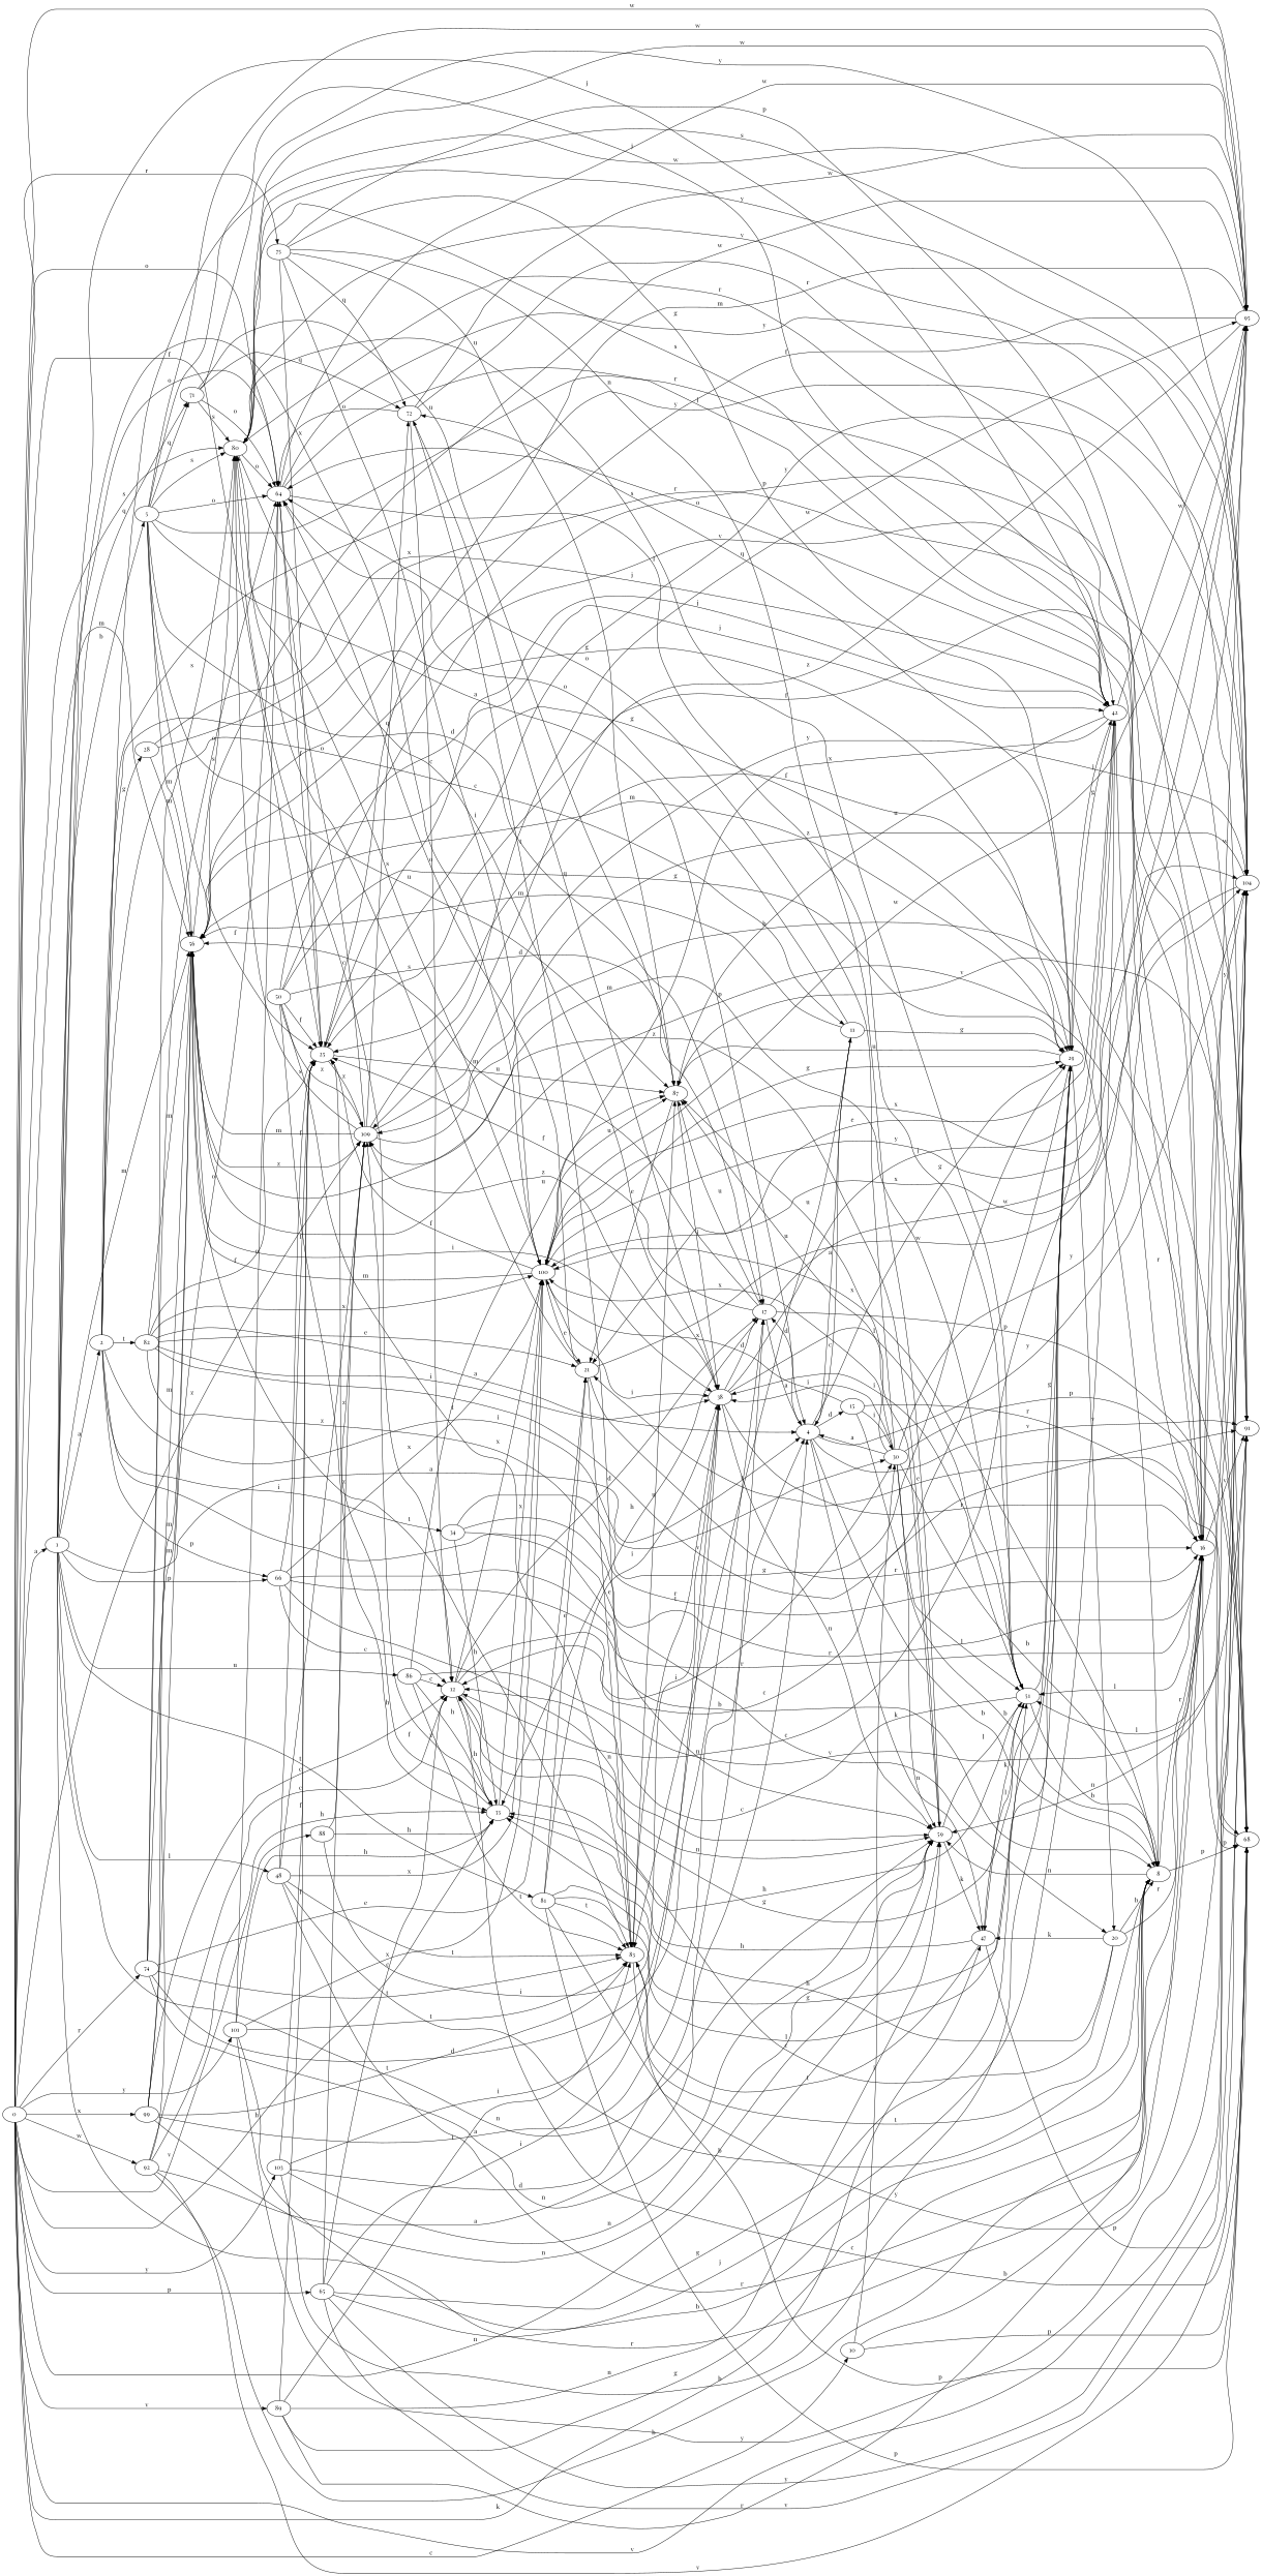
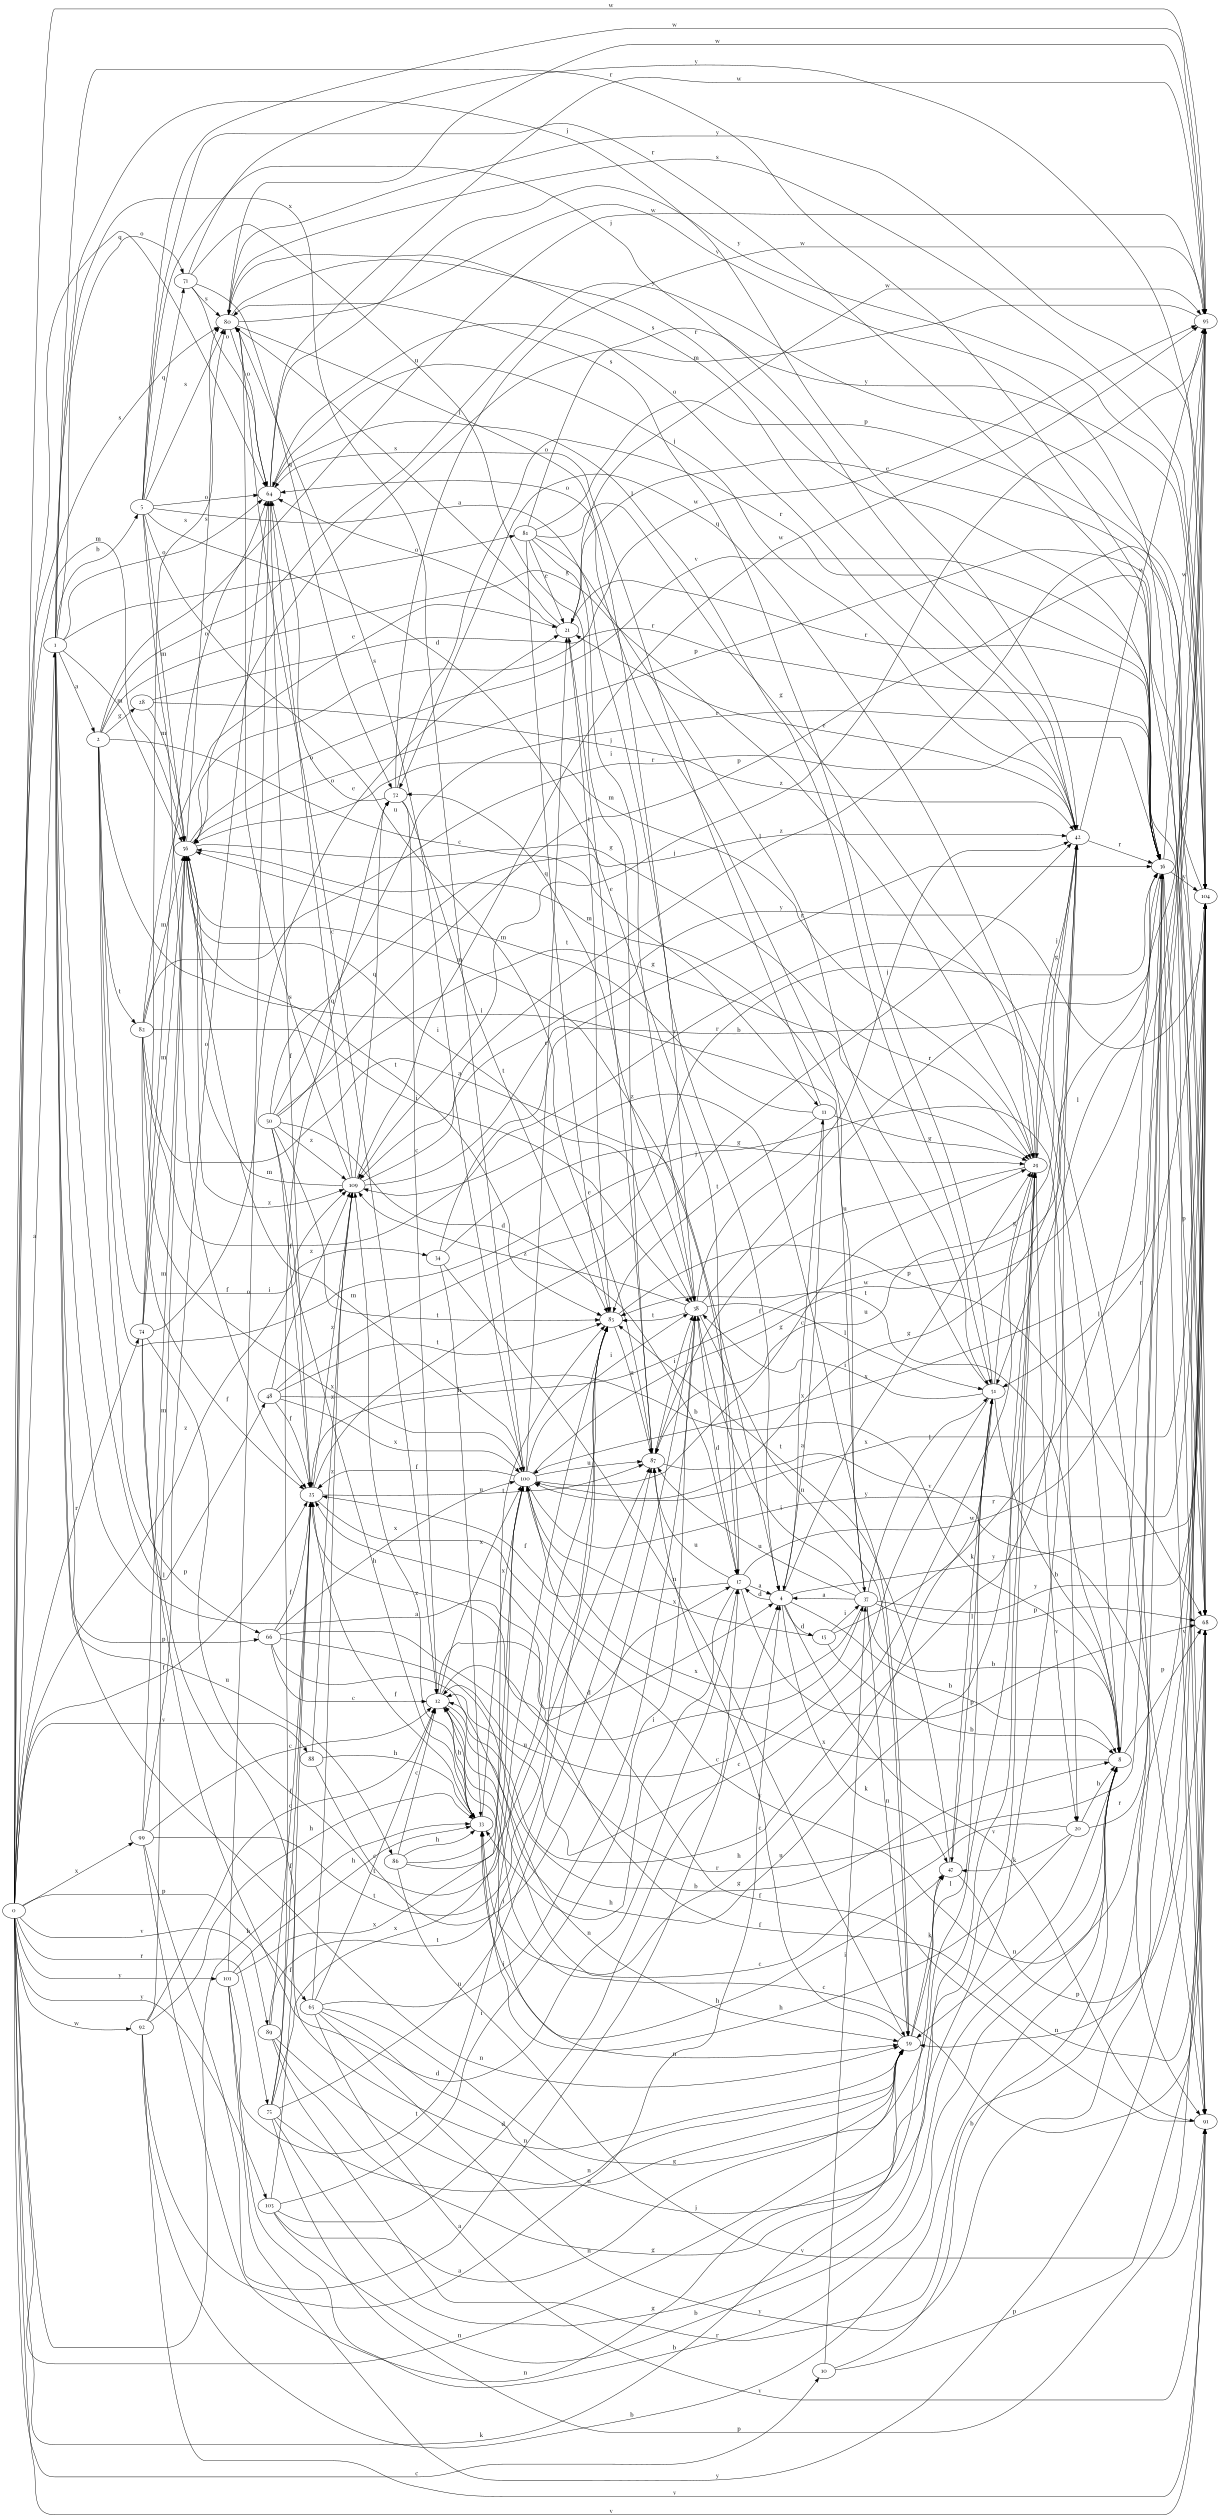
  strict digraph {
    fontname="Playfair Display"
    rankdir=LR
    node [fontname="Playfair Display"]
    edge [fontname="Playfair Display"]
    0
    1
    10
    25
    33
    47
    56
    59
    64
    65
    74
    75
    80
    88
    89
    91
    92
    95
    99
    101
    103
    109
    2
    4
    5
    42
    48
    66
    71
    n30 [label=36]
    81
    86
    100
-   37 [label=30]
+   37
    8
    68
    104
    87
    83
    51
    29
    38
    12
    17
    21
    72
    11
    20
    28
    34
    82
    15
    50
    0 -> 1 [label=a]
    0 -> 10 [label=c]
    0 -> 25 [label=f]
    0 -> 33 [label=h]
    0 -> 47 [label=k]
    0 -> 56 [label=m]
    0 -> 59 [label=n]
    0 -> 64 [label=o]
    0 -> 65 [label=p]
    0 -> 74 [label=r]
    0 -> 75 [label=r]
    0 -> 80 [label=s]
    0 -> 88 [label=v]
    0 -> 89 [label=v]
    0 -> 91 [label=v]
    0 -> 92 [label=w]
    0 -> 95 [label=w]
    0 -> 99 [label=x]
    0 -> 101 [label=y]
    0 -> 103 [label=y]
    0 -> 109 [label=z]
    1 -> 56 [label=m]
    1 -> 59 [label=n]
    1 -> 64 [label=o]
    1 -> 2 [label=a]
    1 -> 4 [label=a]
    1 -> 5 [label=b]
    1 -> 42 [label=j]
    1 -> 48 [label=l]
    1 -> 66 [label=p]
    1 -> 71 [label=q]
    1 -> n30 [label=r]
    1 -> 81 [label=t]
    1 -> 86 [label=u]
    1 -> 100 [label=x]
    10 -> 37 [label=i]
    10 -> 8 [label=b]
    10 -> 68 [label=p]
    25 -> 109 [label=z]
    25 -> 42 [label=j]
    25 -> 104 [label=y]
    25 -> 87 [label=u]
    33 -> 25 [label=f]
    33 -> 109 [label=z]
    33 -> 100 [label=x]
    47 -> 33 [label=h]
    47 -> 68 [label=p]
    47 -> 83 [label=t]
    47 -> 51 [label=l]
    56 -> 80 [label=s]
    56 -> 91 [label=v]
    56 -> 95 [label=w]
    56 -> 109 [label=z]
    56 -> 68 [label=p]
    56 -> 83 [label=t]
    56 -> 29 [label=g]
    56 -> 38 [label=i]
    59 -> 47 [label=k]
    59 -> 109 [label=z]
    59 -> 87 [label=u]
    59 -> 51 [label=l]
    64 -> 25 [label=f]
    64 -> 95 [label=w]
    64 -> 42 [label=j]
    64 -> 104 [label=y]
    64 -> 51 [label=l]
    65 -> 91 [label=v]
    65 -> 109 [label=z]
    65 -> 42 [label=j]
    65 -> 104 [label=y]
    65 -> 29 [label=g]
    65 -> 38 [label=i]
    65 -> 12 [label=c]
    74 -> 56 [label=m]
    74 -> 59 [label=n]
    74 -> 64 [label=o]
    74 -> 80 [label=s]
    74 -> 83 [label=t]
    74 -> 17 [label=d]
    74 -> 21 [label=e]
    75 -> 25 [label=f]
    75 -> 59 [label=n]
    75 -> 100 [label=x]
    75 -> 68 [label=p]
    75 -> 87 [label=u]
    75 -> 29 [label=g]
    75 -> 72 [label=q]
    80 -> 64 [label=o]
    80 -> 91 [label=v]
    80 -> 95 [label=w]
    80 -> n30 [label=r]
    80 -> 104 [label=y]
    80 -> 38 [label=i]
    80 -> 12 [label=c]
    88 -> 33 [label=h]
    88 -> 109 [label=z]
    88 -> 38 [label=i]
    89 -> 25 [label=f]
    89 -> 59 [label=n]
    89 -> n30 [label=r]
    89 -> 83 [label=t]
    89 -> 29 [label=g]
    91 -> 25 [label=f]
    92 -> 33 [label=h]
    92 -> 56 [label=m]
    92 -> 91 [label=v]
    92 -> 4 [label=a]
    92 -> 8 [label=b]
    92 -> 12 [label=c]
    95 -> 25 [label=f]
    95 -> 56 [label=m]
    95 -> 109 [label=z]
    95 -> 100 [label=x]
    99 -> 56 [label=m]
    99 -> 59 [label=n]
    99 -> 64 [label=o]
    99 -> 4 [label=a]
    99 -> 83 [label=t]
    99 -> 12 [label=c]
    101 -> 33 [label=h]
    101 -> 64 [label=o]
    101 -> 100 [label=x]
    101 -> 8 [label=b]
    101 -> 104 [label=y]
    101 -> 83 [label=t]
    103 -> 25 [label=f]
    103 -> 59 [label=n]
    103 -> 8 [label=b]
    103 -> 38 [label=i]
    103 -> 17 [label=d]
    109 -> 56 [label=m]
    109 -> 64 [label=o]
    109 -> 80 [label=s]
    109 -> 95 [label=w]
    109 -> 8 [label=b]
    109 -> 104 [label=y]
    109 -> 72 [label=q]
    2 -> 95 [label=w]
    2 -> 66 [label=p]
    2 -> 37 [label=i]
    2 -> 104 [label=y]
    2 -> 29 [label=g]
    2 -> 11 [label=c]
    2 -> 20 [label=e]
    2 -> 28 [label=g]
    2 -> 34 [label=i]
    2 -> 82 [label=t]
    4 -> 47 [label=k]
    4 -> 91 [label=v]
    4 -> 8 [label=b]
    4 -> 104 [label=y]
    4 -> 29 [label=g]
    4 -> 17 [label=d]
    4 -> 11 [label=c]
    4 -> 15 [label=d]
    5 -> 25 [label=f]
    5 -> 56 [label=m]
    5 -> 64 [label=o]
    5 -> 80 [label=s]
    5 -> 95 [label=w]
    5 -> 4 [label=a]
    5 -> 42 [label=j]
    5 -> 71 [label=q]
    5 -> n30 [label=r]
    5 -> 87 [label=u]
    5 -> 17 [label=d]
    42 -> 64 [label=o]
    42 -> 80 [label=s]
    42 -> 95 [label=w]
    42 -> n30 [label=r]
    42 -> 100 [label=x]
    42 -> 87 [label=u]
    42 -> 29 [label=g]
    42 -> 12 [label=c]
    42 -> 21 [label=e]
    48 -> 25 [label=f]
    48 -> 109 [label=z]
    48 -> n30 [label=r]
    48 -> 100 [label=x]
    48 -> 8 [label=b]
    48 -> 83 [label=t]
    66 -> 25 [label=f]
    66 -> 59 [label=n]
    66 -> n30 [label=r]
    66 -> 100 [label=x]
    66 -> 8 [label=b]
    66 -> 12 [label=c]
    71 -> 64 [label=o]
    71 -> 80 [label=s]
    71 -> 104 [label=y]
    71 -> 87 [label=u]
    71 -> 72 [label=q]
    n30 -> 91 [label=v]
    n30 -> 95 [label=w]
    n30 -> 68 [label=p]
    n30 -> 104 [label=y]
    n30 -> 51 [label=l]
    81 -> 68 [label=p]
    81 -> 104 [label=y]
    81 -> 83 [label=t]
    81 -> 51 [label=l]
    81 -> 29 [label=g]
    81 -> 38 [label=i]
    81 -> 21 [label=e]
    86 -> 33 [label=h]
    86 -> 91 [label=v]
    86 -> 87 [label=u]
    86 -> 83 [label=t]
    86 -> 12 [label=c]
    100 -> 25 [label=f]
    100 -> 56 [label=m]
    100 -> 80 [label=s]
    100 -> 95 [label=w]
    100 -> 104 [label=y]
    100 -> 87 [label=u]
    100 -> 29 [label=g]
    100 -> 38 [label=i]
    100 -> 21 [label=e]
    37 -> 59 [label=n]
    37 -> 64 [label=o]
    37 -> 4 [label=a]
    37 -> 100 [label=x]
    37 -> 8 [label=b]
    37 -> 68 [label=p]
    37 -> 104 [label=y]
    37 -> 87 [label=u]
    37 -> 51 [label=l]
    37 -> 38 [label=i]
    8 -> 59 [label=n]
    8 -> n30 [label=r]
    8 -> 100 [label=x]
    8 -> 68 [label=p]
    8 -> 83 [label=t]
    68 -> 25 [label=f]
    68 -> 12 [label=c]
    68 -> 21 [label=e]
    104 -> 59 [label=n]
    104 -> 80 [label=s]
    104 -> 109 [label=z]
    104 -> 100 [label=x]
    104 -> 51 [label=l]
    87 -> 91 [label=v]
    87 -> 38 [label=i]
    87 -> 21 [label=e]
    83 -> 68 [label=p]
    83 -> 87 [label=u]
    51 -> 33 [label=h]
    51 -> 47 [label=k]
    51 -> 56 [label=m]
    51 -> 80 [label=s]
    51 -> 8 [label=b]
    51 -> 29 [label=g]
    51 -> 38 [label=i]
    51 -> 12 [label=c]
    29 -> 56 [label=m]
    29 -> 42 [label=j]
    29 -> 87 [label=u]
    29 -> 12 [label=c]
    29 -> 72 [label=q]
    29 -> 20 [label=v]
    38 -> 59 [label=n]
    38 -> 109 [label=z]
    38 -> 42 [label=j]
    38 -> n30 [label=r]
    38 -> 83 [label=t]
    38 -> 51 [label=l]
    38 -> 17 [label=d]
    38 -> 72 [label=q]
    12 -> 33 [label=h]
    12 -> 59 [label=n]
    12 -> 100 [label=x]
    12 -> 37 [label=i]
    12 -> 29 [label=g]
    12 -> 17 [label=d]
    17 -> 25 [label=f]
    17 -> 33 [label=h]
    17 -> 56 [label=m]
    17 -> 95 [label=w]
    17 -> 4 [label=a]
    17 -> 68 [label=p]
    17 -> 87 [label=u]
    21 -> 64 [label=o]
    21 -> 80 [label=s]
    21 -> 95 [label=w]
    21 -> n30 [label=r]
    21 -> 83 [label=t]
    72 -> 64 [label=o]
    72 -> 95 [label=w]
    72 -> n30 [label=r]
    72 -> 83 [label=t]
    72 -> 12 [label=c]
    11 -> 56 [label=m]
    11 -> 64 [label=o]
    11 -> 4 [label=a]
    11 -> 83 [label=t]
    11 -> 29 [label=g]
    20 -> 33 [label=h]
    20 -> 47 [label=k]
    20 -> n30 [label=r]
    20 -> 8 [label=b]
    20 -> 12 [label=c]
    28 -> 56 [label=m]
    28 -> 42 [label=j]
    28 -> n30 [label=r]
    34 -> 33 [label=h]
    34 -> 59 [label=n]
    34 -> n30 [label=r]
    34 -> 29 [label=g]
    82 -> 25 [label=f]
    82 -> 56 [label=m]
    82 -> 91 [label=v]
    82 -> 4 [label=a]
    82 -> n30 [label=r]
    82 -> 100 [label=x]
    82 -> 38 [label=i]
    82 -> 21 [label=e]
    15 -> n30 [label=r]
    15 -> 100 [label=x]
    15 -> 37 [label=i]
    15 -> 8 [label=b]
    50 -> 25 [label=f]
    50 -> 33 [label=h]
    50 -> 109 [label=z]
    50 -> 42 [label=j]
+   50 -> n30 [label=r]
    50 -> 68 [label=p]
    50 -> 83 [label=t]
    50 -> 29 [label=g]
    50 -> 17 [label=d]
  }
